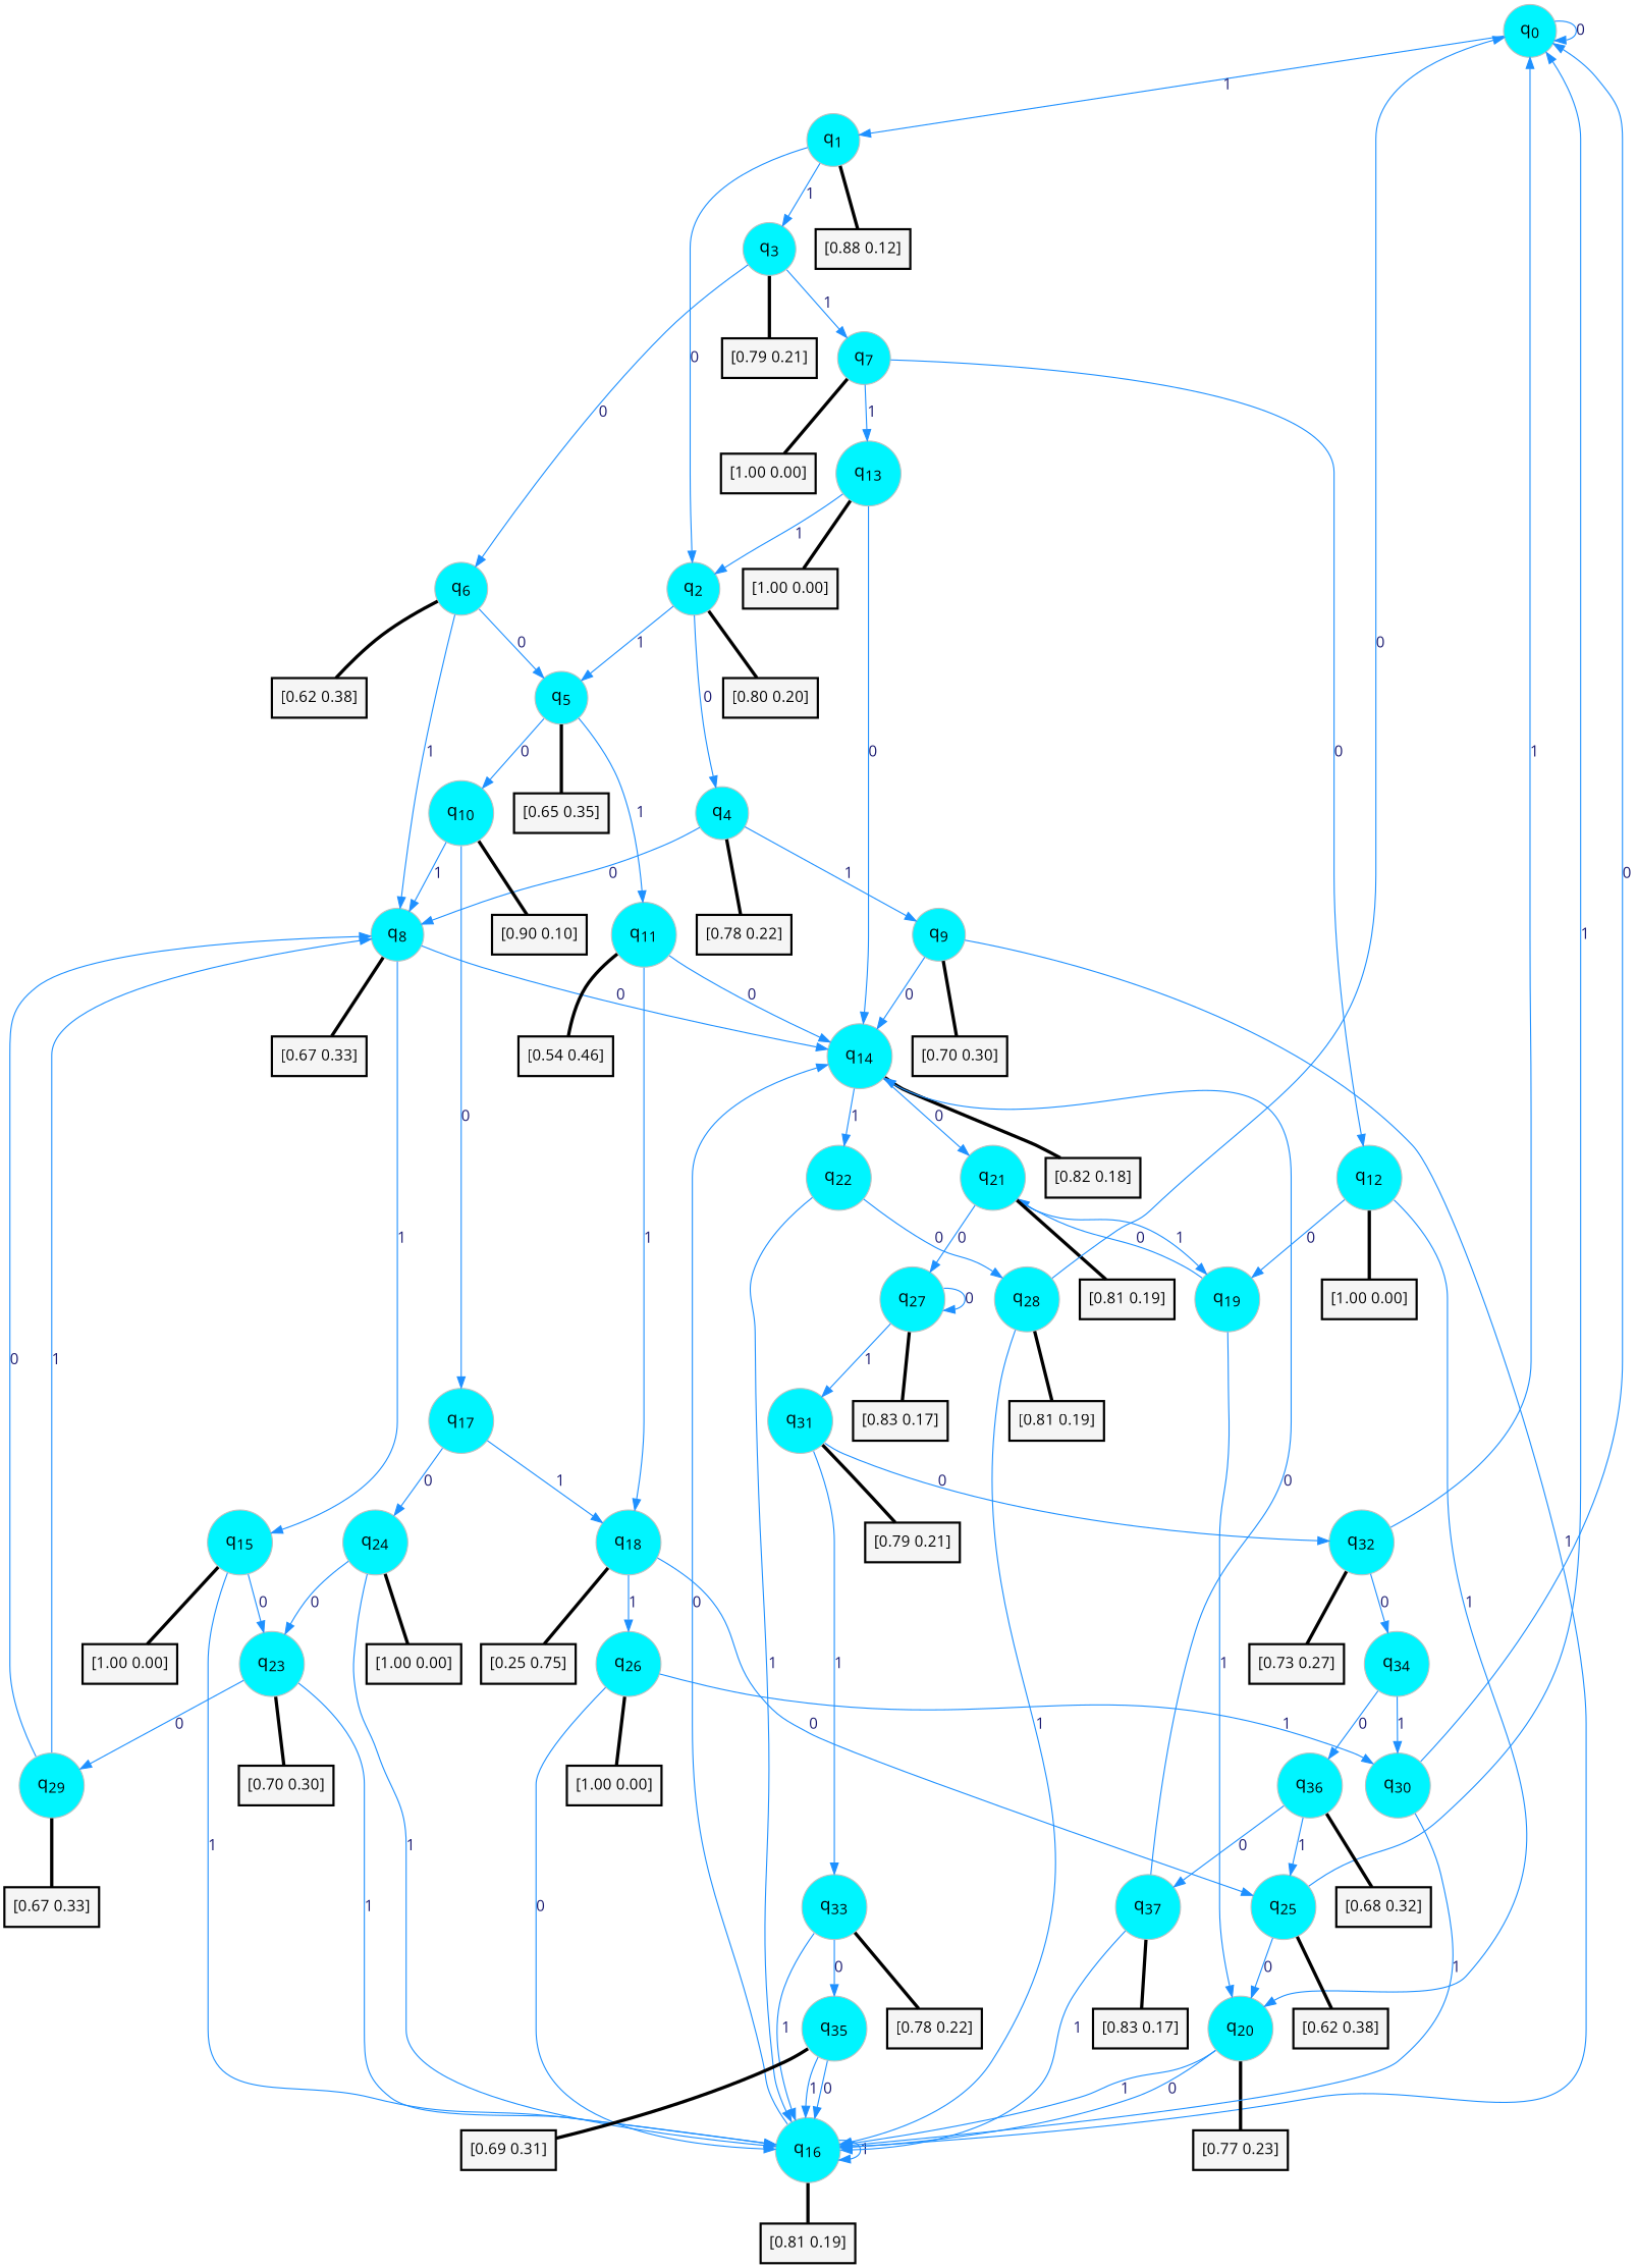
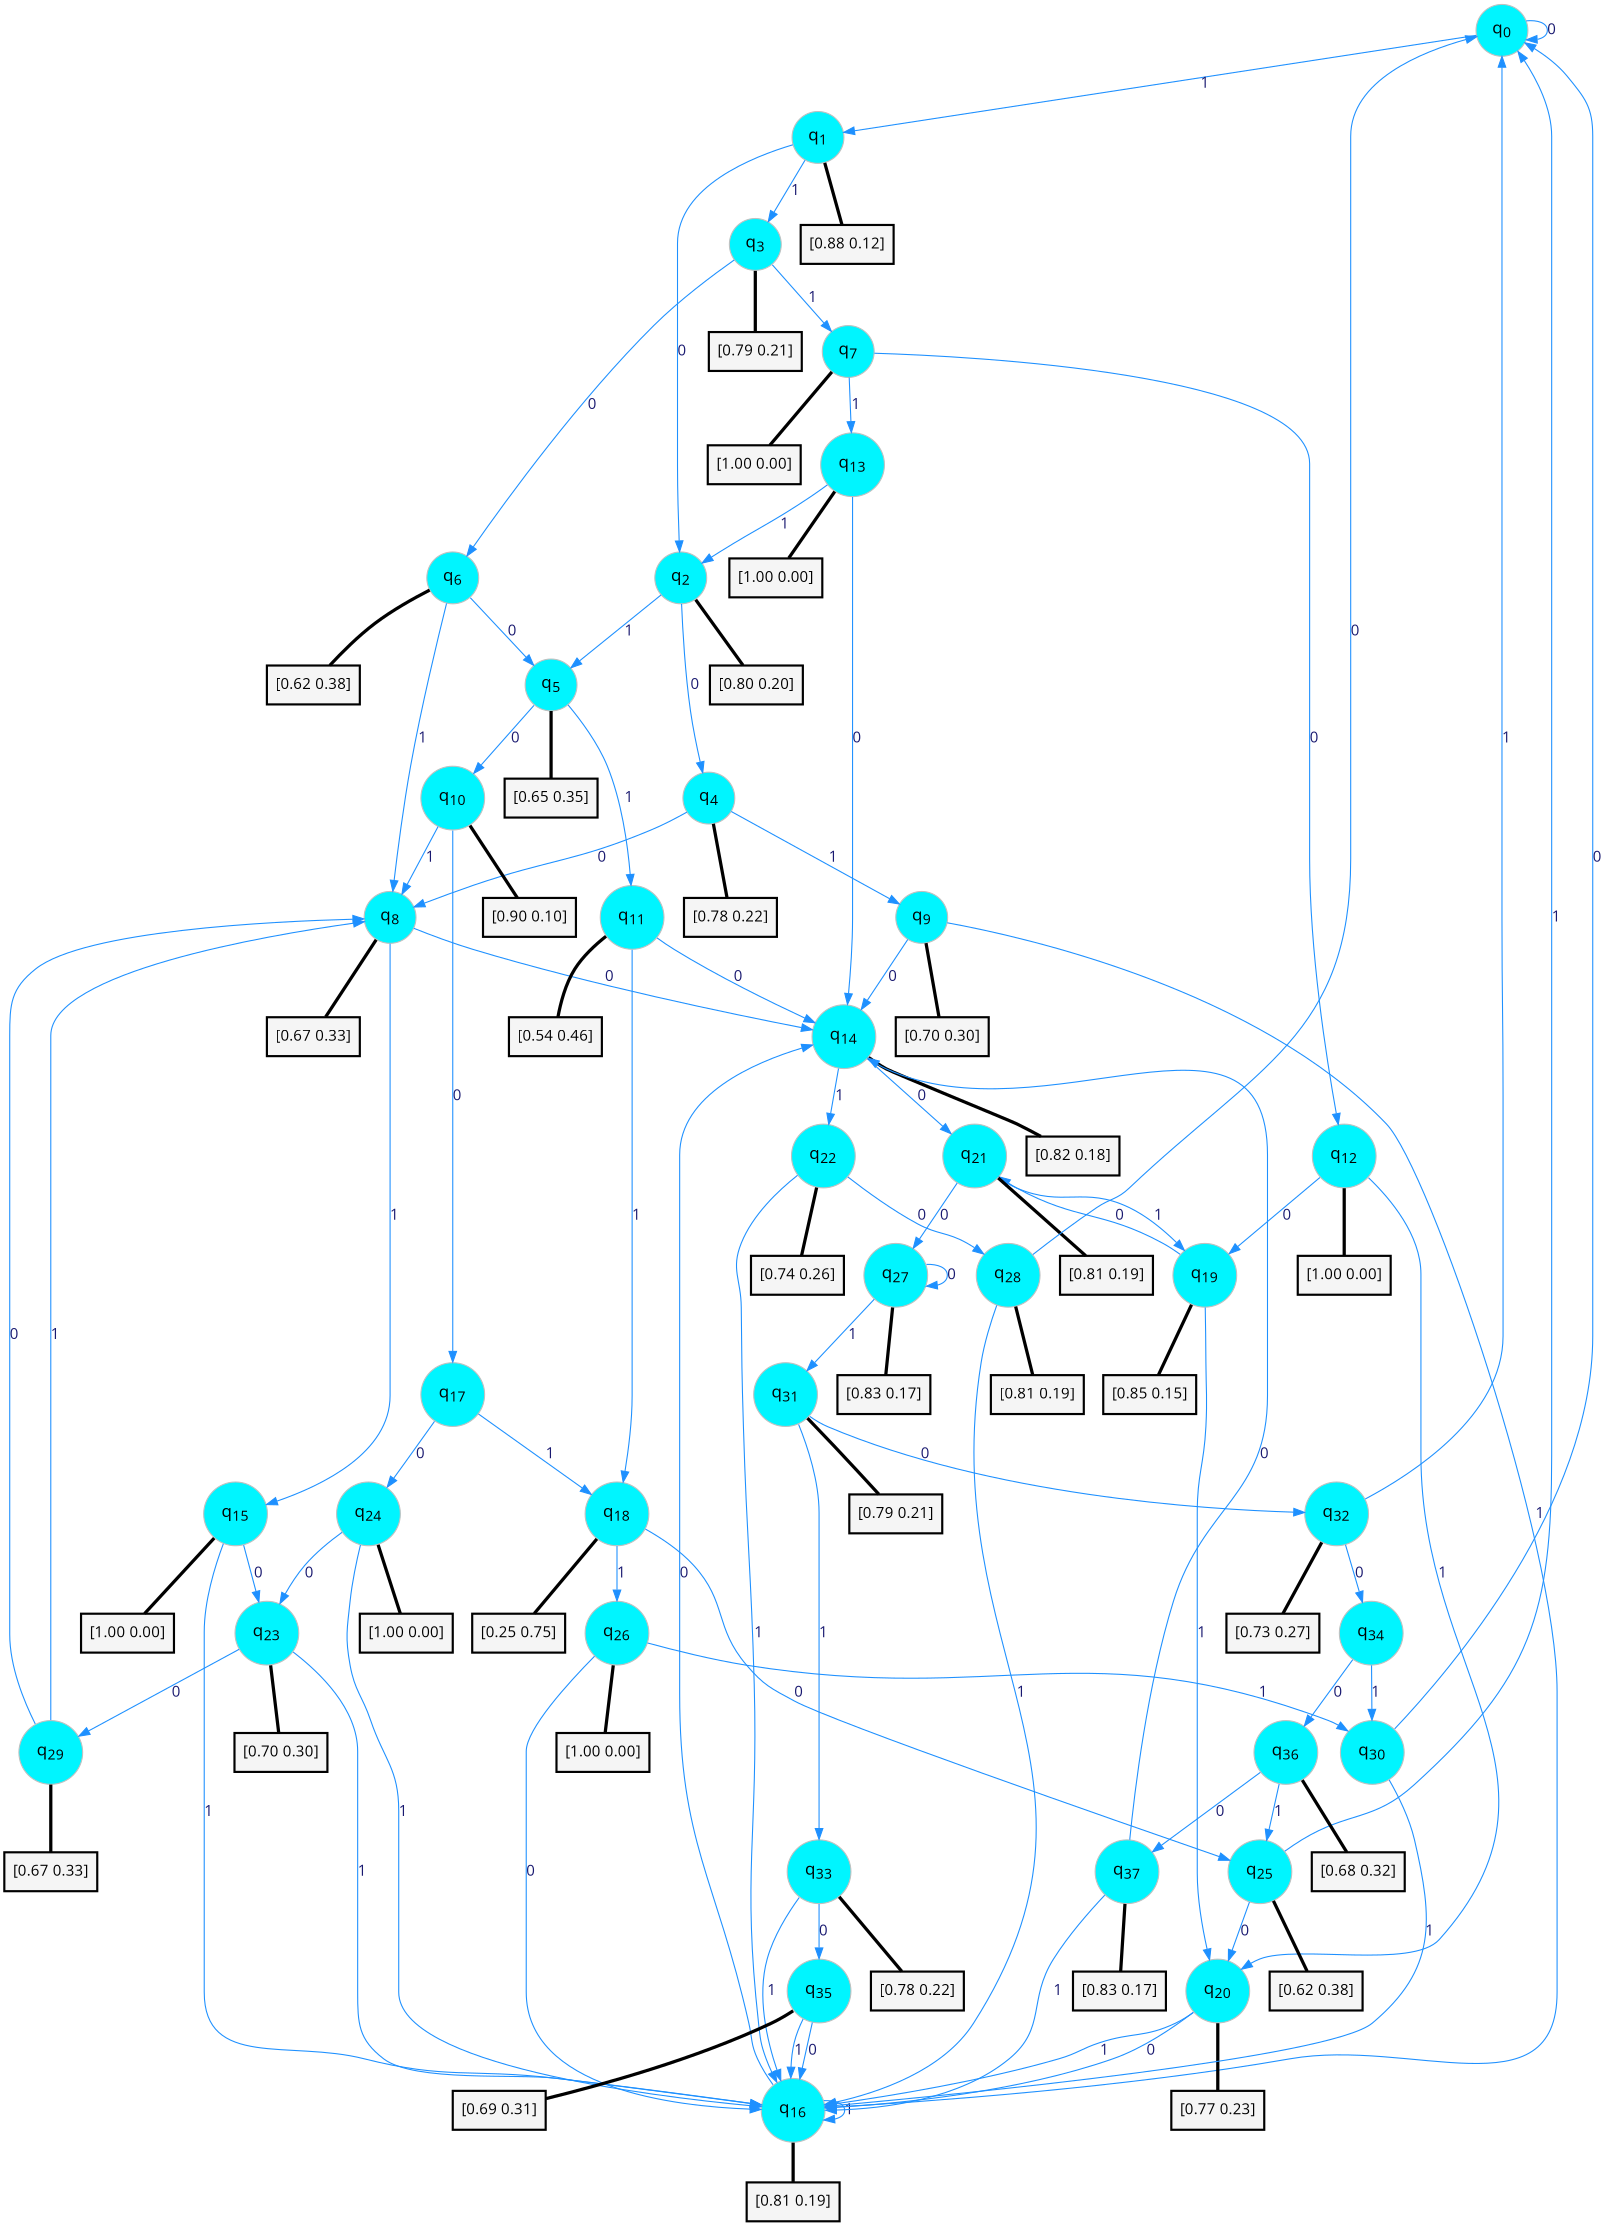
  digraph {
    fontname="Open Sans"
    rankdir=TD
    node [color=gray fillcolor=turquoise1 fontcolor=black fontname="Open Sans" fontsize=16 fontweight=bold shape=circle style=filled]
    edge [arrowsize=1 color=dodgerblue1 fontcolor=midnightblue fontname="Open Sans" fontweight=bold penwidth=1 style=solid weight=20]
    n1 [label=<q<SUB>0</SUB>>]
    n2 [label=<q<SUB>1</SUB>>]
    n3 [label=<q<SUB>2</SUB>>]
    n4 [label=<q<SUB>3</SUB>>]
    n5 [color=black fillcolor=whitesmoke fontsize=14 label="[0.88 0.12]" penwidth=2 shape=box]
    n6 [label=<q<SUB>4</SUB>>]
    n7 [label=<q<SUB>5</SUB>>]
    n8 [color=black fillcolor=whitesmoke fontsize=14 label="[0.80 0.20]" penwidth=2 shape=box]
    n9 [label=<q<SUB>6</SUB>>]
    n10 [label=<q<SUB>7</SUB>>]
    n11 [color=black fillcolor=whitesmoke fontsize=14 label="[0.79 0.21]" penwidth=2 shape=box]
    n12 [label=<q<SUB>8</SUB>>]
    n13 [label=<q<SUB>9</SUB>>]
    n14 [color=black fillcolor=whitesmoke fontsize=14 label="[0.78 0.22]" penwidth=2 shape=box]
    n15 [label=<q<SUB>10</SUB>>]
    n16 [label=<q<SUB>11</SUB>>]
    n17 [color=black fillcolor=whitesmoke fontsize=14 label="[0.65 0.35]" penwidth=2 shape=box]
    n18 [color=black fillcolor=whitesmoke fontsize=14 label="[0.62 0.38]" penwidth=2 shape=box]
    n19 [label=<q<SUB>12</SUB>>]
    n20 [label=<q<SUB>13</SUB>>]
    n21 [color=black fillcolor=whitesmoke fontsize=14 label="[1.00 0.00]" penwidth=2 shape=box]
    n22 [label=<q<SUB>14</SUB>>]
    n23 [label=<q<SUB>15</SUB>>]
    n24 [color=black fillcolor=whitesmoke fontsize=14 label="[0.67 0.33]" penwidth=2 shape=box]
    n25 [label=<q<SUB>16</SUB>>]
    n26 [color=black fillcolor=whitesmoke fontsize=14 label="[0.70 0.30]" penwidth=2 shape=box]
    n27 [label=<q<SUB>17</SUB>>]
    n28 [color=black fillcolor=whitesmoke fontsize=14 label="[0.90 0.10]" penwidth=2 shape=box]
    n29 [label=<q<SUB>18</SUB>>]
    n30 [color=black fillcolor=whitesmoke fontsize=14 label="[0.54 0.46]" penwidth=2 shape=box]
    n31 [label=<q<SUB>19</SUB>>]
    n32 [label=<q<SUB>20</SUB>>]
    n33 [color=black fillcolor=whitesmoke fontsize=14 label="[1.00 0.00]" penwidth=2 shape=box]
    n34 [color=black fillcolor=whitesmoke fontsize=14 label="[1.00 0.00]" penwidth=2 shape=box]
    n35 [label=<q<SUB>21</SUB>>]
    n36 [label=<q<SUB>22</SUB>>]
    n37 [color=black fillcolor=whitesmoke fontsize=14 label="[0.82 0.18]" penwidth=2 shape=box]
    n38 [label=<q<SUB>23</SUB>>]
    n39 [color=black fillcolor=whitesmoke fontsize=14 label="[1.00 0.00]" penwidth=2 shape=box]
    n40 [color=black fillcolor=whitesmoke fontsize=14 label="[0.81 0.19]" penwidth=2 shape=box]
    n41 [label=<q<SUB>24</SUB>>]
    n42 [label=<q<SUB>25</SUB>>]
    n43 [label=<q<SUB>26</SUB>>]
    n44 [color=black fillcolor=whitesmoke fontsize=14 label="[0.25 0.75]" penwidth=2 shape=box]
+   n45 [color=black fillcolor=whitesmoke fontsize=14 label="[0.85 0.15]" penwidth=2 shape=box]
    n46 [color=black fillcolor=whitesmoke fontsize=14 label="[0.77 0.23]" penwidth=2 shape=box]
    n47 [label=<q<SUB>27</SUB>>]
    n48 [color=black fillcolor=whitesmoke fontsize=14 label="[0.81 0.19]" penwidth=2 shape=box]
    n49 [label=<q<SUB>28</SUB>>]
+   n50 [color=black fillcolor=whitesmoke fontsize=14 label="[0.74 0.26]" penwidth=2 shape=box]
    n51 [label=<q<SUB>29</SUB>>]
    n52 [color=black fillcolor=whitesmoke fontsize=14 label="[0.70 0.30]" penwidth=2 shape=box]
    n53 [color=black fillcolor=whitesmoke fontsize=14 label="[1.00 0.00]" penwidth=2 shape=box]
    n54 [color=black fillcolor=whitesmoke fontsize=14 label="[0.62 0.38]" penwidth=2 shape=box]
    n55 [label=<q<SUB>30</SUB>>]
    n56 [color=black fillcolor=whitesmoke fontsize=14 label="[1.00 0.00]" penwidth=2 shape=box]
    n57 [label=<q<SUB>31</SUB>>]
    n58 [color=black fillcolor=whitesmoke fontsize=14 label="[0.83 0.17]" penwidth=2 shape=box]
    n59 [color=black fillcolor=whitesmoke fontsize=14 label="[0.81 0.19]" penwidth=2 shape=box]
    n60 [color=black fillcolor=whitesmoke fontsize=14 label="[0.67 0.33]" penwidth=2 shape=box]
    n61 [label=<q<SUB>32</SUB>>]
    n62 [label=<q<SUB>33</SUB>>]
    n63 [color=black fillcolor=whitesmoke fontsize=14 label="[0.79 0.21]" penwidth=2 shape=box]
    n64 [label=<q<SUB>34</SUB>>]
    n65 [color=black fillcolor=whitesmoke fontsize=14 label="[0.73 0.27]" penwidth=2 shape=box]
    n66 [label=<q<SUB>35</SUB>>]
    n67 [color=black fillcolor=whitesmoke fontsize=14 label="[0.78 0.22]" penwidth=2 shape=box]
    n68 [label=<q<SUB>36</SUB>>]
    n69 [color=black fillcolor=whitesmoke fontsize=14 label="[0.69 0.31]" penwidth=2 shape=box]
    n70 [label=<q<SUB>37</SUB>>]
    n71 [color=black fillcolor=whitesmoke fontsize=14 label="[0.68 0.32]" penwidth=2 shape=box]
    n72 [color=black fillcolor=whitesmoke fontsize=14 label="[0.83 0.17]" penwidth=2 shape=box]
    n1 -> n1 [label=0]
    n1 -> n2 [label=1]
    n2 -> n3 [label=0]
    n2 -> n4 [label=1]
    n2 -> n5 [arrowhead=none color=black penwidth=3]
    n3 -> n6 [label=0]
    n3 -> n7 [label=1]
    n3 -> n8 [arrowhead=none color=black penwidth=3]
    n4 -> n9 [label=0]
    n4 -> n10 [label=1]
    n4 -> n11 [arrowhead=none color=black penwidth=3]
    n6 -> n12 [label=0]
    n6 -> n13 [label=1]
    n6 -> n14 [arrowhead=none color=black penwidth=3]
    n7 -> n15 [label=0]
    n7 -> n16 [label=1]
    n7 -> n17 [arrowhead=none color=black penwidth=3]
    n9 -> n7 [label=0]
    n9 -> n12 [label=1]
    n9 -> n18 [arrowhead=none color=black penwidth=3]
    n10 -> n19 [label=0]
    n10 -> n20 [label=1]
    n10 -> n21 [arrowhead=none color=black penwidth=3]
    n12 -> n22 [label=0]
    n12 -> n23 [label=1]
    n12 -> n24 [arrowhead=none color=black penwidth=3]
    n13 -> n22 [label=0]
    n13 -> n25 [label=1]
    n13 -> n26 [arrowhead=none color=black penwidth=3]
    n15 -> n12 [label=1]
    n15 -> n27 [label=0]
    n15 -> n28 [arrowhead=none color=black penwidth=3]
    n16 -> n22 [label=0]
    n16 -> n29 [label=1]
    n16 -> n30 [arrowhead=none color=black penwidth=3]
    n19 -> n31 [label=0]
    n19 -> n32 [label=1]
    n19 -> n33 [arrowhead=none color=black penwidth=3]
    n20 -> n3 [label=1]
    n20 -> n22 [label=0]
    n20 -> n34 [arrowhead=none color=black penwidth=3]
    n22 -> n35 [label=0]
    n22 -> n36 [label=1]
    n22 -> n37 [arrowhead=none color=black penwidth=3]
    n23 -> n25 [label=1]
    n23 -> n38 [label=0]
    n23 -> n39 [arrowhead=none color=black penwidth=3]
    n25 -> n22 [label=0]
    n25 -> n25 [label=1]
    n25 -> n40 [arrowhead=none color=black penwidth=3]
    n27 -> n29 [label=1]
    n27 -> n41 [label=0]
    n29 -> n42 [label=0]
    n29 -> n43 [label=1]
    n29 -> n44 [arrowhead=none color=black penwidth=3]
    n31 -> n32 [label=1]
    n31 -> n35 [label=0]
+   n31 -> n45 [arrowhead=none color=black penwidth=3]
    n32 -> n25 [label=0]
    n32 -> n25 [label=1]
    n32 -> n46 [arrowhead=none color=black penwidth=3]
    n35 -> n31 [label=1]
    n35 -> n47 [label=0]
    n35 -> n48 [arrowhead=none color=black penwidth=3]
    n36 -> n25 [label=1]
    n36 -> n49 [label=0]
+   n36 -> n50 [arrowhead=none color=black penwidth=3]
    n38 -> n25 [label=1]
    n38 -> n51 [label=0]
    n38 -> n52 [arrowhead=none color=black penwidth=3]
    n41 -> n25 [label=1]
    n41 -> n38 [label=0]
    n41 -> n53 [arrowhead=none color=black penwidth=3]
    n42 -> n1 [label=1]
    n42 -> n32 [label=0]
    n42 -> n54 [arrowhead=none color=black penwidth=3]
    n43 -> n25 [label=0]
    n43 -> n55 [label=1]
    n43 -> n56 [arrowhead=none color=black penwidth=3]
    n47 -> n47 [label=0]
    n47 -> n57 [label=1]
    n47 -> n58 [arrowhead=none color=black penwidth=3]
    n49 -> n1 [label=0]
    n49 -> n25 [label=1]
    n49 -> n59 [arrowhead=none color=black penwidth=3]
    n51 -> n12 [label=0]
    n51 -> n12 [label=1]
    n51 -> n60 [arrowhead=none color=black penwidth=3]
    n55 -> n1 [label=0]
    n55 -> n25 [label=1]
    n57 -> n61 [label=0]
    n57 -> n62 [label=1]
    n57 -> n63 [arrowhead=none color=black penwidth=3]
    n61 -> n1 [label=1]
    n61 -> n64 [label=0]
    n61 -> n65 [arrowhead=none color=black penwidth=3]
    n62 -> n25 [label=1]
    n62 -> n66 [label=0]
    n62 -> n67 [arrowhead=none color=black penwidth=3]
    n64 -> n55 [label=1]
    n64 -> n68 [label=0]
    n66 -> n25 [label=0]
    n66 -> n25 [label=1]
    n66 -> n69 [arrowhead=none color=black penwidth=3]
    n68 -> n42 [label=1]
    n68 -> n70 [label=0]
    n68 -> n71 [arrowhead=none color=black penwidth=3]
    n70 -> n22 [label=0]
    n70 -> n25 [label=1]
    n70 -> n72 [arrowhead=none color=black penwidth=3]
  }
